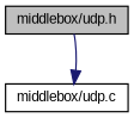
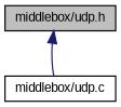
  digraph {
    fontname="Liberation Sans"
    node [color=black fontname="Liberation Sans" fontsize=10 shape=record style=filled]
    n1 [fillcolor=grey75 fontcolor=black height=0.2 label="middlebox/udp.h" width=0.4]
    n2 [fillcolor=white height=0.2 label="middlebox/udp.c" width=0.4]
-   n2 -> n1 [color=midnightblue dir=back fontname="Liberation Sans" fontsize=10 labelfontname=Helvetica labelfontsize=10 style=solid]
+   n1 -> n2 [color=midnightblue dir=back fontname="Liberation Sans" fontsize=10 labelfontname=Helvetica labelfontsize=10 style=solid]
  }
